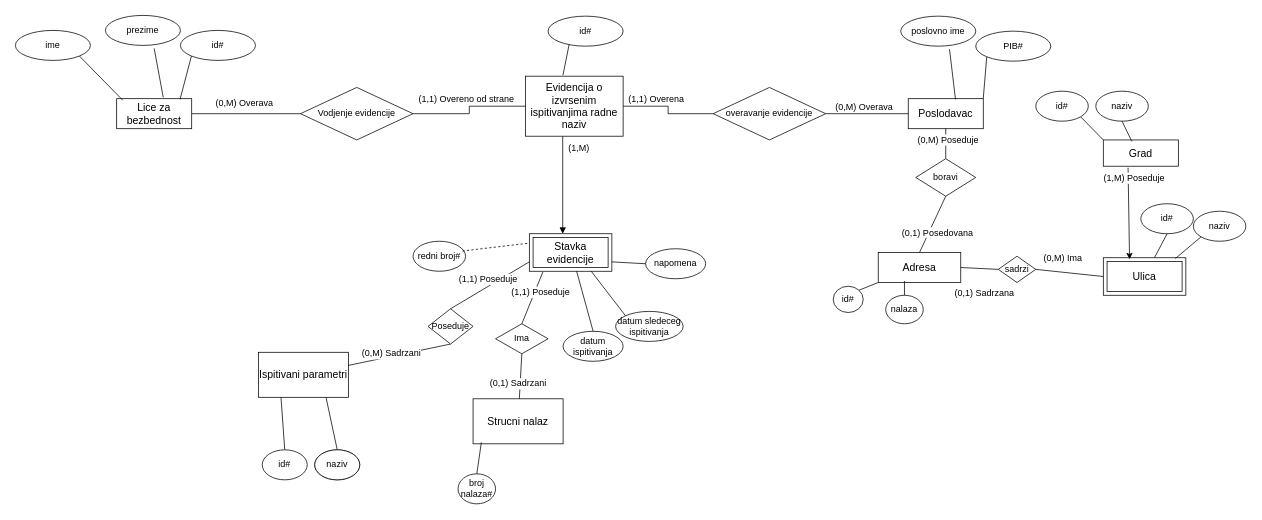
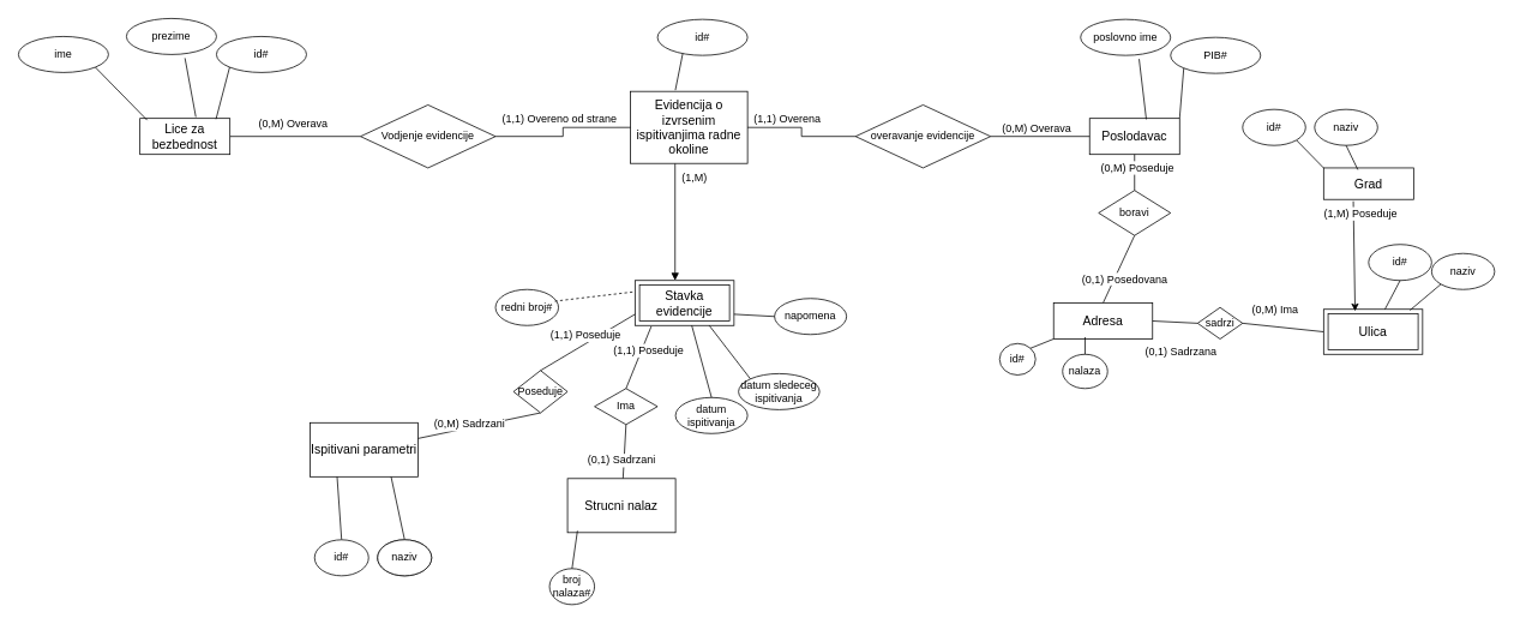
  <mxCell id="0" />
  <mxCell id="1" parent="0" />
  <mxCell id="2" value="" style="rounded=0;orthogonalLoop=1;jettySize=auto;html=1;exitX=0.5;exitY=1;exitDx=0;exitDy=0;endArrow=block;endFill=1;targetPerimeterSpacing=0;" parent="1" edge="1"><mxGeometry relative="1" as="geometry"><mxPoint x="749.5" y="311" as="targetPoint" /><mxPoint x="749.5" y="181" as="sourcePoint" /></mxGeometry></mxCell>
  <mxCell id="3" value="&lt;font style=&quot;font-size: 12px;&quot;&gt;(1,M)&lt;/font&gt;" style="edgeLabel;html=1;align=center;verticalAlign=middle;resizable=0;points=[];fontSize=12;" parent="2" vertex="1" connectable="0"><mxGeometry x="-0.769" y="3" relative="1" as="geometry"><mxPoint x="18" as="offset" /></mxGeometry></mxCell>
- <mxCell id="4" value="&lt;font style=&quot;font-size: 14px;&quot;&gt;Evidencija o izvrsenim ispitivanjima radne naziv&lt;/font&gt;" style="rounded=0;whiteSpace=wrap;html=1;fontSize=14;" parent="1" vertex="1"><mxGeometry x="700" y="101" width="130" height="80" as="geometry" /></mxCell>
+ <mxCell id="4" value="&lt;font style=&quot;font-size: 14px;&quot;&gt;Evidencija o izvrsenim ispitivanjima radne okoline&lt;/font&gt;" style="rounded=0;whiteSpace=wrap;html=1;fontSize=14;" parent="1" vertex="1"><mxGeometry x="700" y="101" width="130" height="80" as="geometry" /></mxCell>
  <mxCell id="5" value="&lt;font style=&quot;font-size: 14px;&quot;&gt;Stavka evidencije&lt;/font&gt;" style="shape=ext;margin=3;double=1;whiteSpace=wrap;html=1;align=center;rounded=0;" parent="1" vertex="1"><mxGeometry x="705" y="311" width="110" height="50" as="geometry" /></mxCell>
  <mxCell id="6" value="" style="endArrow=none;html=1;rounded=0;entryX=0.164;entryY=1.02;entryDx=0;entryDy=0;entryPerimeter=0;exitX=0.5;exitY=0;exitDx=0;exitDy=0;" parent="1" source="77" target="5" edge="1"><mxGeometry width="50" height="50" relative="1" as="geometry"><mxPoint x="710" y="441" as="sourcePoint" /><mxPoint x="815" y="411" as="targetPoint" /></mxGeometry></mxCell>
  <mxCell id="7" value="datum ispitivanja" style="ellipse;whiteSpace=wrap;html=1;align=center;" parent="1" vertex="1"><mxGeometry x="750" y="441" width="80" height="40" as="geometry" /></mxCell>
  <mxCell id="8" value="" style="endArrow=none;html=1;rounded=0;entryX=0.573;entryY=1;entryDx=0;entryDy=0;exitX=0.5;exitY=0;exitDx=0;exitDy=0;entryPerimeter=0;" parent="1" source="7" target="5" edge="1"><mxGeometry width="50" height="50" relative="1" as="geometry"><mxPoint x="790" y="503" as="sourcePoint" /><mxPoint x="845" y="451" as="targetPoint" /></mxGeometry></mxCell>
  <mxCell id="9" value="redni broj#" style="ellipse;whiteSpace=wrap;html=1;align=center;" parent="1" vertex="1"><mxGeometry x="550" y="321" width="70" height="40" as="geometry" /></mxCell>
  <mxCell id="10" value="" style="endArrow=none;html=1;rounded=0;entryX=0;entryY=0.25;entryDx=0;entryDy=0;exitX=0.94;exitY=0.325;exitDx=0;exitDy=0;exitPerimeter=0;dashed=1;" parent="1" source="9" target="5" edge="1"><mxGeometry width="50" height="50" relative="1" as="geometry"><mxPoint x="610" y="341" as="sourcePoint" /><mxPoint x="665" y="289" as="targetPoint" /></mxGeometry></mxCell>
  <mxCell id="11" value="&lt;font style=&quot;font-size: 14px;&quot;&gt;Poslodavac&lt;/font&gt;" style="whiteSpace=wrap;html=1;align=center;" parent="1" vertex="1"><mxGeometry x="1210" y="131" width="100" height="40" as="geometry" /></mxCell>
  <mxCell id="12" value="" style="edgeStyle=orthogonalEdgeStyle;rounded=0;orthogonalLoop=1;jettySize=auto;html=1;endArrow=none;endFill=0;" parent="1" source="16" target="4" edge="1"><mxGeometry relative="1" as="geometry" /></mxCell>
  <mxCell id="13" value="&lt;font style=&quot;font-size: 12px;&quot;&gt;(1,1) Overena&lt;/font&gt;" style="edgeLabel;html=1;align=center;verticalAlign=middle;resizable=0;points=[];fontSize=12;" parent="12" vertex="1" connectable="0"><mxGeometry x="0.339" y="1" relative="1" as="geometry"><mxPoint y="-11" as="offset" /></mxGeometry></mxCell>
  <mxCell id="14" style="edgeStyle=orthogonalEdgeStyle;rounded=0;orthogonalLoop=1;jettySize=auto;html=1;exitX=1;exitY=0.5;exitDx=0;exitDy=0;entryX=0;entryY=0.5;entryDx=0;entryDy=0;endArrow=none;endFill=0;" parent="1" source="16" target="11" edge="1"><mxGeometry relative="1" as="geometry" /></mxCell>
  <mxCell id="15" value="(0,M) Overava" style="edgeLabel;html=1;align=center;verticalAlign=middle;resizable=0;points=[];fontSize=12;" parent="14" vertex="1" connectable="0"><mxGeometry x="-0.036" y="3" relative="1" as="geometry"><mxPoint x="-3" y="-7" as="offset" /></mxGeometry></mxCell>
  <mxCell id="16" value="overavanje evidencije" style="shape=rhombus;perimeter=rhombusPerimeter;whiteSpace=wrap;html=1;align=center;" parent="1" vertex="1"><mxGeometry x="950" y="116" width="150" height="70" as="geometry" /></mxCell>
  <mxCell id="17" value="PIB#" style="ellipse;whiteSpace=wrap;html=1;align=center;" parent="1" vertex="1"><mxGeometry x="1300" y="41" width="100" height="40" as="geometry" /></mxCell>
  <mxCell id="18" value="" style="endArrow=none;html=1;rounded=0;entryX=1;entryY=0;entryDx=0;entryDy=0;exitX=0;exitY=1;exitDx=0;exitDy=0;" parent="1" source="17" target="11" edge="1"><mxGeometry width="50" height="50" relative="1" as="geometry"><mxPoint x="1200" y="201" as="sourcePoint" /><mxPoint x="1295" y="194" as="targetPoint" /></mxGeometry></mxCell>
  <mxCell id="19" value="poslovno ime" style="ellipse;whiteSpace=wrap;html=1;align=center;" parent="1" vertex="1"><mxGeometry x="1200" y="21" width="100" height="40" as="geometry" /></mxCell>
  <mxCell id="20" value="" style="endArrow=none;html=1;rounded=0;entryX=0.63;entryY=0.025;entryDx=0;entryDy=0;exitX=0.65;exitY=1.1;exitDx=0;exitDy=0;exitPerimeter=0;entryPerimeter=0;" parent="1" source="19" target="11" edge="1"><mxGeometry width="50" height="50" relative="1" as="geometry"><mxPoint x="1360" y="261" as="sourcePoint" /><mxPoint x="1455" y="244" as="targetPoint" /></mxGeometry></mxCell>
  <mxCell id="21" value="id#" style="ellipse;whiteSpace=wrap;html=1;align=center;" parent="1" vertex="1"><mxGeometry x="730" y="21" width="100" height="40" as="geometry" /></mxCell>
  <mxCell id="22" value="" style="endArrow=none;html=1;rounded=0;entryX=0.383;entryY=-0.017;entryDx=0;entryDy=0;exitX=0.28;exitY=0.95;exitDx=0;exitDy=0;entryPerimeter=0;exitPerimeter=0;" parent="1" source="21" target="4" edge="1"><mxGeometry width="50" height="50" relative="1" as="geometry"><mxPoint x="800" y="260" as="sourcePoint" /><mxPoint x="786" y="121" as="targetPoint" /></mxGeometry></mxCell>
  <mxCell id="23" style="edgeStyle=orthogonalEdgeStyle;rounded=0;orthogonalLoop=1;jettySize=auto;html=1;exitX=1;exitY=0.5;exitDx=0;exitDy=0;entryX=0;entryY=0.5;entryDx=0;entryDy=0;endArrow=none;endFill=0;" parent="1" source="26" target="4" edge="1"><mxGeometry relative="1" as="geometry"><mxPoint x="660" y="146" as="targetPoint" /></mxGeometry></mxCell>
  <mxCell id="24" value="(1,1) Overeno od strane" style="edgeLabel;html=1;align=center;verticalAlign=middle;resizable=0;points=[];fontSize=12;" parent="23" vertex="1" connectable="0"><mxGeometry x="-0.036" y="3" relative="1" as="geometry"><mxPoint x="-2" y="-18" as="offset" /></mxGeometry></mxCell>
  <mxCell id="25" style="edgeStyle=orthogonalEdgeStyle;rounded=0;orthogonalLoop=1;jettySize=auto;html=1;exitX=0;exitY=0.5;exitDx=0;exitDy=0;endArrow=none;endFill=0;entryX=1;entryY=0.5;entryDx=0;entryDy=0;" parent="1" source="26" target="28" edge="1"><mxGeometry relative="1" as="geometry"><mxPoint x="250" y="151" as="targetPoint" /></mxGeometry></mxCell>
  <mxCell id="26" value="Vodjenje evidencije" style="shape=rhombus;perimeter=rhombusPerimeter;whiteSpace=wrap;html=1;align=center;" parent="1" vertex="1"><mxGeometry x="400" y="116" width="150" height="70" as="geometry" /></mxCell>
  <mxCell id="27" value="(0,M) Overava" style="edgeLabel;html=1;align=center;verticalAlign=middle;resizable=0;points=[];fontSize=12;" parent="1" vertex="1" connectable="0"><mxGeometry x="330.005" y="141" as="geometry"><mxPoint x="-6" y="-5" as="offset" /></mxGeometry></mxCell>
  <mxCell id="28" value="&lt;font style=&quot;font-size: 14px;&quot;&gt;Lice za bezbednost&lt;/font&gt;" style="whiteSpace=wrap;html=1;align=center;" parent="1" vertex="1"><mxGeometry x="155" y="131" width="100" height="40" as="geometry" /></mxCell>
  <mxCell id="29" value="ime" style="ellipse;whiteSpace=wrap;html=1;align=center;" parent="1" vertex="1"><mxGeometry x="20" y="40" width="100" height="40" as="geometry" /></mxCell>
  <mxCell id="30" value="" style="endArrow=none;html=1;rounded=0;entryX=0.08;entryY=0.049;entryDx=0;entryDy=0;exitX=1;exitY=1;exitDx=0;exitDy=0;entryPerimeter=0;" parent="1" source="29" target="28" edge="1"><mxGeometry width="50" height="50" relative="1" as="geometry"><mxPoint x="180" y="270" as="sourcePoint" /><mxPoint x="166" y="131" as="targetPoint" /></mxGeometry></mxCell>
  <mxCell id="31" value="id#" style="ellipse;whiteSpace=wrap;html=1;align=center;" parent="1" vertex="1"><mxGeometry x="240" y="40" width="100" height="40" as="geometry" /></mxCell>
  <mxCell id="32" value="" style="endArrow=none;html=1;rounded=0;entryX=0.845;entryY=0.019;entryDx=0;entryDy=0;exitX=0;exitY=1;exitDx=0;exitDy=0;entryPerimeter=0;" parent="1" source="31" target="28" edge="1"><mxGeometry width="50" height="50" relative="1" as="geometry"><mxPoint x="140" y="200" as="sourcePoint" /><mxPoint x="250" y="130" as="targetPoint" /></mxGeometry></mxCell>
  <mxCell id="33" value="prezime" style="ellipse;whiteSpace=wrap;html=1;align=center;" parent="1" vertex="1"><mxGeometry x="140" y="20" width="100" height="40" as="geometry" /></mxCell>
  <mxCell id="34" value="" style="endArrow=none;html=1;rounded=0;entryX=0.621;entryY=-0.04;entryDx=0;entryDy=0;exitX=0.65;exitY=1.1;exitDx=0;exitDy=0;exitPerimeter=0;entryPerimeter=0;" parent="1" source="33" target="28" edge="1"><mxGeometry width="50" height="50" relative="1" as="geometry"><mxPoint x="300" y="260" as="sourcePoint" /><mxPoint x="213" y="131" as="targetPoint" /></mxGeometry></mxCell>
  <mxCell id="35" value="datum sledeceg ispitivanja" style="ellipse;whiteSpace=wrap;html=1;align=center;" parent="1" vertex="1"><mxGeometry x="820" y="414.5" width="90" height="40" as="geometry" /></mxCell>
  <mxCell id="36" value="" style="endArrow=none;html=1;rounded=0;entryX=0.75;entryY=1;entryDx=0;entryDy=0;exitX=0;exitY=0;exitDx=0;exitDy=0;" parent="1" source="35" target="5" edge="1"><mxGeometry width="50" height="50" relative="1" as="geometry"><mxPoint x="930" y="391" as="sourcePoint" /><mxPoint x="1025" y="374" as="targetPoint" /></mxGeometry></mxCell>
  <mxCell id="37" value="napomena" style="ellipse;whiteSpace=wrap;html=1;align=center;" parent="1" vertex="1"><mxGeometry x="860" y="331" width="80" height="40" as="geometry" /></mxCell>
  <mxCell id="38" value="" style="endArrow=none;html=1;rounded=0;entryX=1;entryY=0.75;entryDx=0;entryDy=0;exitX=0;exitY=0.5;exitDx=0;exitDy=0;" parent="1" source="37" target="5" edge="1"><mxGeometry width="50" height="50" relative="1" as="geometry"><mxPoint x="995" y="341" as="sourcePoint" /><mxPoint x="853" y="311" as="targetPoint" /></mxGeometry></mxCell>
  <mxCell id="39" style="rounded=0;orthogonalLoop=1;jettySize=auto;html=1;exitX=0.5;exitY=0;exitDx=0;exitDy=0;startArrow=none;startFill=0;endArrow=none;endFill=0;" edge="1" parent="1" source="42" target="11"><mxGeometry relative="1" as="geometry"><mxPoint x="1260" y="171" as="targetPoint" /></mxGeometry></mxCell>
  <mxCell id="40" value="&lt;font style=&quot;font-size: 12px;&quot;&gt;(0,M) Poseduje&lt;/font&gt;" style="edgeLabel;html=1;align=center;verticalAlign=middle;resizable=0;points=[];" vertex="1" connectable="0" parent="39"><mxGeometry x="0.3" y="-2" relative="1" as="geometry"><mxPoint as="offset" /></mxGeometry></mxCell>
  <mxCell id="41" style="rounded=0;orthogonalLoop=1;jettySize=auto;html=1;exitX=0.5;exitY=1;exitDx=0;exitDy=0;startArrow=none;startFill=0;endArrow=none;endFill=0;entryX=0.5;entryY=0;entryDx=0;entryDy=0;" edge="1" parent="1" source="42" target="44"><mxGeometry relative="1" as="geometry"><mxPoint x="1260" y="331" as="targetPoint" /></mxGeometry></mxCell>
  <mxCell id="42" value="boravi" style="rhombus;whiteSpace=wrap;html=1;" vertex="1" parent="1"><mxGeometry x="1220" y="211" width="80" height="50" as="geometry" /></mxCell>
  <mxCell id="43" style="rounded=0;orthogonalLoop=1;jettySize=auto;html=1;exitX=1;exitY=0.5;exitDx=0;exitDy=0;entryX=0;entryY=0.5;entryDx=0;entryDy=0;endArrow=none;endFill=0;" edge="1" parent="1" source="56" target="49"><mxGeometry relative="1" as="geometry" /></mxCell>
  <mxCell id="44" value="&lt;font style=&quot;font-size: 14px;&quot;&gt;Adresa&lt;/font&gt;" style="rounded=0;whiteSpace=wrap;html=1;" vertex="1" parent="1"><mxGeometry x="1170" y="336" width="110" height="40" as="geometry" /></mxCell>
  <mxCell id="45" value="&lt;font style=&quot;font-size: 14px;&quot;&gt;Grad&lt;/font&gt;" style="rounded=0;whiteSpace=wrap;html=1;" vertex="1" parent="1"><mxGeometry x="1470" y="186" width="100" height="35" as="geometry" /></mxCell>
  <mxCell id="46" value="naziv" style="ellipse;whiteSpace=wrap;html=1;" vertex="1" parent="1"><mxGeometry x="1460" y="121" width="70" height="40" as="geometry" /></mxCell>
  <mxCell id="47" style="rounded=0;orthogonalLoop=1;jettySize=auto;html=1;exitX=1;exitY=1;exitDx=0;exitDy=0;entryX=0;entryY=0;entryDx=0;entryDy=0;endArrow=none;endFill=0;" edge="1" parent="1" source="48" target="45"><mxGeometry relative="1" as="geometry" /></mxCell>
  <mxCell id="48" value="id#" style="ellipse;whiteSpace=wrap;html=1;" vertex="1" parent="1"><mxGeometry x="1380" y="121" width="70" height="40" as="geometry" /></mxCell>
  <mxCell id="49" value="&lt;font style=&quot;font-size: 14px;&quot;&gt;Ulica&lt;/font&gt;" style="shape=ext;margin=3;double=1;whiteSpace=wrap;html=1;align=center;rounded=0;" vertex="1" parent="1"><mxGeometry x="1470" y="343" width="110" height="50" as="geometry" /></mxCell>
  <mxCell id="50" style="rounded=0;orthogonalLoop=1;jettySize=auto;html=1;exitX=0.33;exitY=1.057;exitDx=0;exitDy=0;entryX=0.318;entryY=0.04;entryDx=0;entryDy=0;entryPerimeter=0;exitPerimeter=0;" edge="1" parent="1" source="45" target="49"><mxGeometry relative="1" as="geometry" /></mxCell>
  <mxCell id="51" value="naziv" style="ellipse;whiteSpace=wrap;html=1;" vertex="1" parent="1"><mxGeometry x="1590" y="281" width="70" height="40" as="geometry" /></mxCell>
  <mxCell id="52" value="id#" style="ellipse;whiteSpace=wrap;html=1;" vertex="1" parent="1"><mxGeometry x="1520" y="271" width="70" height="40" as="geometry" /></mxCell>
  <mxCell id="53" style="rounded=0;orthogonalLoop=1;jettySize=auto;html=1;exitX=0.5;exitY=1;exitDx=0;exitDy=0;endArrow=none;endFill=0;" edge="1" parent="1" source="52" target="49"><mxGeometry relative="1" as="geometry"><mxPoint x="1490" y="338" as="targetPoint" /></mxGeometry></mxCell>
  <mxCell id="54" style="rounded=0;orthogonalLoop=1;jettySize=auto;html=1;exitX=0;exitY=1;exitDx=0;exitDy=0;entryX=0.873;entryY=0.02;entryDx=0;entryDy=0;entryPerimeter=0;endArrow=none;endFill=0;" edge="1" parent="1" source="51" target="49"><mxGeometry relative="1" as="geometry" /></mxCell>
  <mxCell id="55" value="" style="rounded=0;orthogonalLoop=1;jettySize=auto;html=1;exitX=1;exitY=0.5;exitDx=0;exitDy=0;entryX=0;entryY=0.5;entryDx=0;entryDy=0;endArrow=none;endFill=0;" edge="1" parent="1" source="44" target="56"><mxGeometry relative="1" as="geometry"><mxPoint x="1320" y="351" as="sourcePoint" /><mxPoint x="1410" y="366" as="targetPoint" /></mxGeometry></mxCell>
  <mxCell id="56" value="sadrzi" style="rhombus;whiteSpace=wrap;html=1;" vertex="1" parent="1"><mxGeometry x="1330" y="341" width="50" height="35" as="geometry" /></mxCell>
  <mxCell id="57" value="nalaza" style="ellipse;whiteSpace=wrap;html=1;" vertex="1" parent="1"><mxGeometry x="1180" y="393" width="50" height="38" as="geometry" /></mxCell>
  <mxCell id="58" style="rounded=0;orthogonalLoop=1;jettySize=auto;html=1;exitX=1;exitY=0;exitDx=0;exitDy=0;entryX=0;entryY=1;entryDx=0;entryDy=0;endArrow=none;endFill=0;" edge="1" parent="1" source="59" target="44"><mxGeometry relative="1" as="geometry" /></mxCell>
  <mxCell id="59" value="id#" style="ellipse;whiteSpace=wrap;html=1;" vertex="1" parent="1"><mxGeometry x="1110" y="381" width="40" height="35" as="geometry" /></mxCell>
  <mxCell id="60" style="rounded=0;orthogonalLoop=1;jettySize=auto;html=1;exitX=0.5;exitY=0;exitDx=0;exitDy=0;entryX=0.318;entryY=0.95;entryDx=0;entryDy=0;entryPerimeter=0;endArrow=none;endFill=0;" edge="1" parent="1" source="57" target="44"><mxGeometry relative="1" as="geometry" /></mxCell>
  <mxCell id="61" value="&lt;span style=&quot;color: rgb(0, 0, 0); font-family: Helvetica; font-size: 12px; font-style: normal; font-variant-ligatures: normal; font-variant-caps: normal; font-weight: 400; letter-spacing: normal; orphans: 2; text-align: center; text-indent: 0px; text-transform: none; widows: 2; word-spacing: 0px; -webkit-text-stroke-width: 0px; background-color: rgb(255, 255, 255); text-decoration-thickness: initial; text-decoration-style: initial; text-decoration-color: initial; float: none; display: inline !important;&quot;&gt;(0,1) Posedovana&lt;/span&gt;" style="text;whiteSpace=wrap;html=1;" vertex="1" parent="1"><mxGeometry x="1200" y="296" width="110" height="25" as="geometry" /></mxCell>
  <mxCell id="62" value="&lt;font style=&quot;font-size: 12px;&quot;&gt;(0,M) Ima&lt;/font&gt;" style="edgeLabel;html=1;align=center;verticalAlign=middle;resizable=0;points=[];" vertex="1" connectable="0" parent="1"><mxGeometry x="1415" y="343" as="geometry" /></mxCell>
  <mxCell id="63" value="&lt;span style=&quot;color: rgb(0, 0, 0); font-family: Helvetica; font-size: 12px; font-style: normal; font-variant-ligatures: normal; font-variant-caps: normal; font-weight: 400; letter-spacing: normal; orphans: 2; text-align: center; text-indent: 0px; text-transform: none; widows: 2; word-spacing: 0px; -webkit-text-stroke-width: 0px; background-color: rgb(255, 255, 255); text-decoration-thickness: initial; text-decoration-style: initial; text-decoration-color: initial; float: none; display: inline !important;&quot;&gt;(0,1) Sadrzana&lt;/span&gt;" style="text;whiteSpace=wrap;html=1;" vertex="1" parent="1"><mxGeometry x="1270" y="376" width="110" height="25" as="geometry" /></mxCell>
  <mxCell id="64" style="rounded=0;orthogonalLoop=1;jettySize=auto;html=1;exitX=0.5;exitY=1;exitDx=0;exitDy=0;entryX=0.38;entryY=0.057;entryDx=0;entryDy=0;entryPerimeter=0;endArrow=none;endFill=0;" edge="1" parent="1" source="46" target="45"><mxGeometry relative="1" as="geometry" /></mxCell>
  <mxCell id="65" value="Ispitivani parametri" style="rounded=0;whiteSpace=wrap;html=1;fontSize=14;" vertex="1" parent="1"><mxGeometry x="344" y="469" width="120" height="60" as="geometry" /></mxCell>
  <mxCell id="66" style="rounded=0;orthogonalLoop=1;jettySize=auto;html=1;exitX=0.5;exitY=0;exitDx=0;exitDy=0;entryX=0.25;entryY=1;entryDx=0;entryDy=0;endArrow=none;endFill=0;" edge="1" parent="1" source="67" target="65"><mxGeometry relative="1" as="geometry" /></mxCell>
  <mxCell id="67" value="id#" style="ellipse;whiteSpace=wrap;html=1;" vertex="1" parent="1"><mxGeometry x="349" y="599" width="60" height="40" as="geometry" /></mxCell>
  <mxCell id="68" value="naziv" style="ellipse;whiteSpace=wrap;html=1;" vertex="1" parent="1"><mxGeometry x="419" y="599" width="60" height="40" as="geometry" /></mxCell>
  <mxCell id="69" style="rounded=0;orthogonalLoop=1;jettySize=auto;html=1;exitX=0.5;exitY=0;exitDx=0;exitDy=0;entryX=0.75;entryY=1;entryDx=0;entryDy=0;endArrow=none;endFill=0;" edge="1" parent="1" source="70" target="65"><mxGeometry relative="1" as="geometry" /></mxCell>
  <mxCell id="70" value="naziv" style="ellipse;whiteSpace=wrap;html=1;" vertex="1" parent="1"><mxGeometry x="419" y="599" width="60" height="40" as="geometry" /></mxCell>
  <mxCell id="71" style="rounded=0;orthogonalLoop=1;jettySize=auto;html=1;exitX=0.5;exitY=1;exitDx=0;exitDy=0;endArrow=none;endFill=0;" edge="1" parent="1" source="72" target="65"><mxGeometry relative="1" as="geometry" /></mxCell>
  <mxCell id="72" value="Poseduje" style="rhombus;whiteSpace=wrap;html=1;" vertex="1" parent="1"><mxGeometry x="570" y="411" width="60" height="47" as="geometry" /></mxCell>
  <mxCell id="73" style="rounded=0;orthogonalLoop=1;jettySize=auto;html=1;exitX=0.5;exitY=0;exitDx=0;exitDy=0;entryX=0;entryY=0.75;entryDx=0;entryDy=0;endArrow=none;endFill=0;" edge="1" parent="1" source="72" target="5"><mxGeometry relative="1" as="geometry"><mxPoint x="240" y="351" as="targetPoint" /></mxGeometry></mxCell>
  <mxCell id="74" value="(0,M) Sadrzani" style="edgeLabel;html=1;align=center;verticalAlign=middle;resizable=0;points=[];fontSize=12;" vertex="1" connectable="0" parent="73"><mxGeometry x="0.435" y="-1" relative="1" as="geometry"><mxPoint x="-156" y="104" as="offset" /></mxGeometry></mxCell>
  <mxCell id="75" value="(1,1) Poseduje" style="edgeLabel;html=1;align=center;verticalAlign=middle;resizable=0;points=[];fontSize=12;" vertex="1" connectable="0" parent="1"><mxGeometry x="649.997" y="371.001" as="geometry" /></mxCell>
  <mxCell id="76" style="rounded=0;orthogonalLoop=1;jettySize=auto;html=1;exitX=0.5;exitY=1;exitDx=0;exitDy=0;endArrow=none;endFill=0;" edge="1" parent="1" source="77" target="78"><mxGeometry relative="1" as="geometry"><mxPoint x="695" y="561" as="targetPoint" /></mxGeometry></mxCell>
  <mxCell id="77" value="Ima" style="rhombus;whiteSpace=wrap;html=1;" vertex="1" parent="1"><mxGeometry x="660" y="431" width="70" height="40" as="geometry" /></mxCell>
  <mxCell id="78" value="Strucni nalaz" style="rounded=0;whiteSpace=wrap;html=1;fontSize=14;" vertex="1" parent="1"><mxGeometry x="630" y="531" width="120" height="60" as="geometry" /></mxCell>
  <mxCell id="79" value="broj nalaza#" style="ellipse;whiteSpace=wrap;html=1;" vertex="1" parent="1"><mxGeometry x="610" y="631" width="50" height="40" as="geometry" /></mxCell>
  <mxCell id="80" style="rounded=0;orthogonalLoop=1;jettySize=auto;html=1;exitX=0.5;exitY=0;exitDx=0;exitDy=0;entryX=0.092;entryY=0.967;entryDx=0;entryDy=0;entryPerimeter=0;endArrow=none;endFill=0;" edge="1" parent="1" source="79" target="78"><mxGeometry relative="1" as="geometry" /></mxCell>
  <mxCell id="81" value="(1,1) Poseduje" style="edgeLabel;html=1;align=center;verticalAlign=middle;resizable=0;points=[];fontSize=12;" vertex="1" connectable="0" parent="1"><mxGeometry x="719.997" y="388.501" as="geometry" /></mxCell>
  <mxCell id="82" value="(0,1) Sadrzani" style="edgeLabel;html=1;align=center;verticalAlign=middle;resizable=0;points=[];fontSize=12;" vertex="1" connectable="0" parent="1"><mxGeometry x="689.999" y="510.999" as="geometry" /></mxCell>
  <mxCell id="83" value="&lt;font style=&quot;font-size: 12px;&quot;&gt;(1,M) Poseduje&lt;/font&gt;" style="edgeLabel;html=1;align=center;verticalAlign=middle;resizable=0;points=[];fontSize=12;" vertex="1" connectable="0" parent="1"><mxGeometry x="1510" y="236" as="geometry" /></mxCell>
